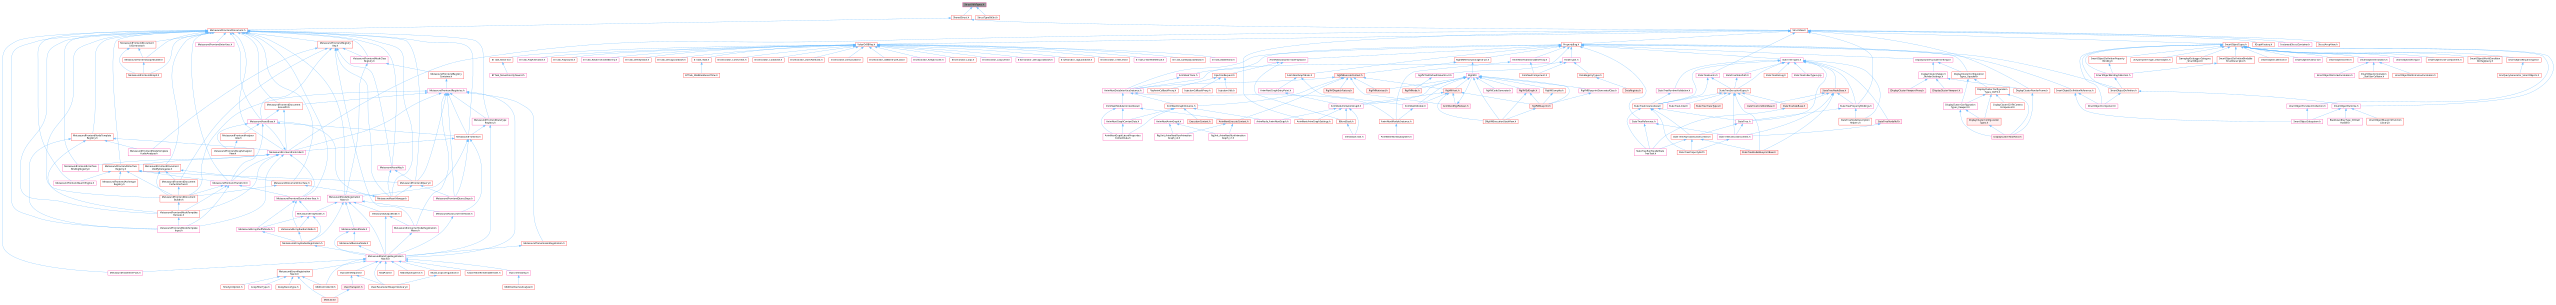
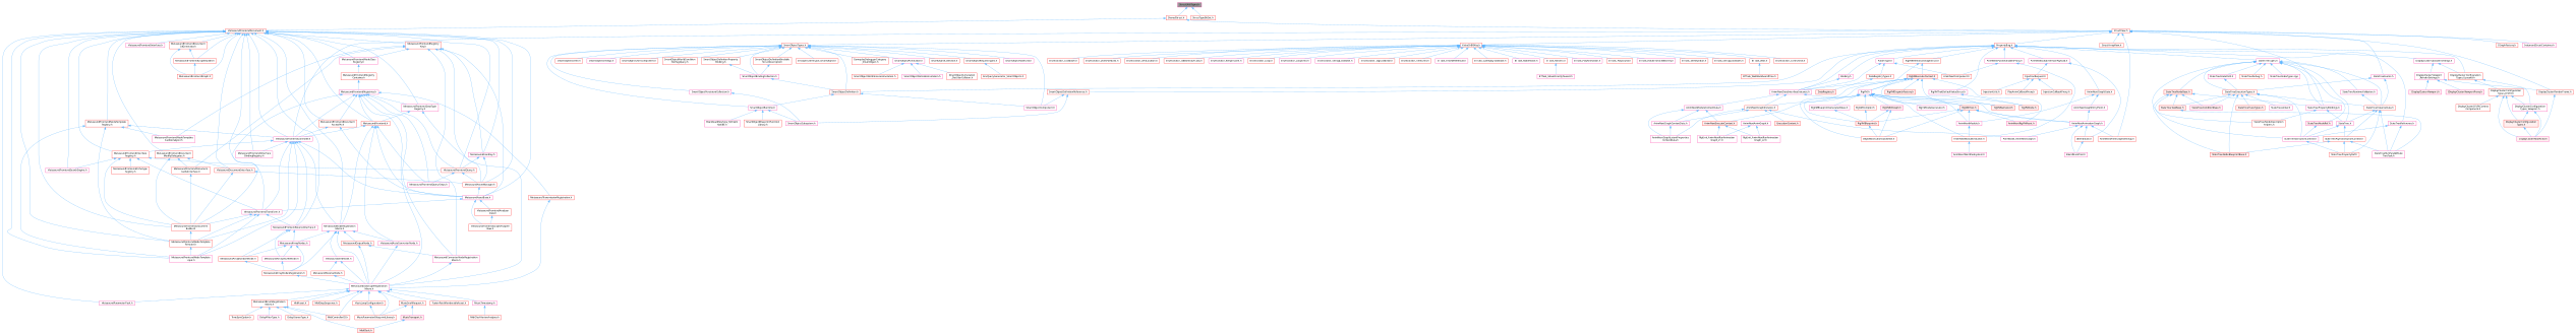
  digraph {
    fontname="Noto Sans"
    node [color=red fillcolor=white fontname="Noto Sans" fontsize=10 shape=box style=filled]
    edge [color=steelblue1 dir=back fontname="Noto Sans" fontsize=10 labelfontname=Helvetica labelfontsize=10 style=solid]
    n1 [color=deeppink fillcolor=grey60 fontcolor=black height=0.2 label="StructUtilsTypes.h" width=0.4]
    n2 [height=0.2 label="SharedStruct.h" width=0.4]
    n3 [height=0.2 label="StructTypeBitSet.h" width=0.4]
    n4 [height=0.2 label="MetasoundFrontendDocument.h" width=0.4]
    n5 [height=0.2 label="StructView.h" width=0.4]
    n6 [color=deeppink height=0.2 label="MetasoundAssetBase.h" width=0.4]
    n7 [color=deeppink height=0.2 label="MetasoundFrontendTransform.h" width=0.4]
    n8 [height=0.2 label="MetasoundFrontendDocument\lBuilder.h" width=0.4]
    n9 [height=0.2 label="MetasoundFrontendNodeTemplate\lReroute.h" width=0.4]
    n10 [color=deeppink height=0.2 label="MetasoundFrontendNodeTemplate\lInput.h" width=0.4]
    n11 [color=deeppink height=0.2 label="MetasoundFrontendSourceInterface.h" width=0.4]
    n12 [color=deeppink height=0.2 label="MetasoundParameterPack.h" width=0.4]
    n13 [color=deeppink height=0.2 label="MetasoundAssetKey.h" width=0.4]
    n14 [height=0.2 label="MetasoundAssetManager.h" width=0.4]
    n15 [height=0.2 label="MetasoundFrontendQuery.h" width=0.4]
    n16 [height=0.2 label="MetasoundDocumentInterface.h" width=0.4]
    n17 [height=0.2 label="MetasoundFrontend.h" width=0.4]
    n18 [color=deeppink height=0.2 label="MetasoundFrontendController.h" width=0.4]
    n19 [color=deeppink height=0.2 label="MetasoundFrontendInterface\lBindingRegistry.h" width=0.4]
    n20 [height=0.2 label="MetasoundFrontendInterface\lRegistry.h" width=0.4]
    n21 [color=deeppink height=0.2 label="MetasoundFrontendSearchEngine.h" width=0.4]
    n22 [color=deeppink height=0.2 label="MetasoundNodeRegistration\lMacro.h" width=0.4]
    n23 [color=deeppink height=0.2 label="MetasoundFrontendDataType\lRegistry.h" width=0.4]
    n24 [height=0.2 label="MetasoundFrontendDocument\lAccessPtr.h" width=0.4]
    n25 [height=0.2 label="MetasoundFrontendDocument\lIdGenerator.h" width=0.4]
    n26 [height=0.2 label="MetasoundFrontendGraph.h" width=0.4]
    n27 [height=0.2 label="MetasoundFrontendGraphBuilder.h" width=0.4]
    n28 [height=0.2 label="MetasoundFrontendDocument\lModifyDelegates.h" width=0.4]
    n29 [color=deeppink height=0.2 label="MetasoundFrontendInterface.h" width=0.4]
    n30 [color=deeppink height=0.2 label="MetasoundFrontendNodeClass\lRegistry.h" width=0.4]
    n31 [height=0.2 label="MetasoundFrontendNodeTemplate\lRegistry.h" width=0.4]
    n32 [height=0.2 label="MetasoundFrontendRegistry\lKey.h" width=0.4]
    n33 [height=0.2 label="AnimNextAnimGraphSettings.h" width=0.4]
    n34 [height=0.2 label="IGraphFactory.h" width=0.4]
    n35 [color=deeppink height=0.2 label="InstancedStructContainer.h" width=0.4]
    n36 [height=0.2 label="PropertyBag.h" width=0.4]
    n37 [color=deeppink height=0.2 label="StateTreePropertyBindings.h" width=0.4]
    n38 [height=0.2 label="SmartObjectTypes.h" width=0.4]
    n39 [color=deeppink height=0.2 label="StateTreeEvents.h" width=0.4]
    n40 [height=0.2 label="StructArrayView.h" width=0.4]
    n41 [height=0.2 label="ValueOrBBKey.h" width=0.4]
    n42 [height=0.2 label="DisplayClusterRenderFrame.h" width=0.4]
    n43 [height=0.2 label="MetasoundFrontendAnalyzer\lView.h" width=0.4]
    n44 [height=0.2 label="MetasoundFrontendGraphAnalyzer\lView.h" width=0.4]
    n45 [color=deeppink height=0.2 label="MetasoundArrayNodes.h" width=0.4]
    n46 [height=0.2 label="MetasoundArrayRandomNode.h" width=0.4]
    n47 [color=deeppink height=0.2 label="MetasoundArrayShuffleNode.h" width=0.4]
    n48 [color=deeppink height=0.2 label="MetasoundFrontendQuerySteps.h" width=0.4]
    n49 [color=deeppink height=0.2 label="MetasoundAutoConverterNode.h" width=0.4]
    n50 [height=0.2 label="MetasoundFrontendArchetype\lRegistry.h" width=0.4]
    n51 [height=0.2 label="MetasoundArrayNodesRegistration.h" width=0.4]
    n52 [color=deeppink height=0.2 label="MetasoundDataTypeRegistration\lMacro.h" width=0.4]
    n53 [height=0.2 label="MetasoundOutputNode.h" width=0.4]
    n54 [color=deeppink height=0.2 label="MetasoundSendNode.h" width=0.4]
    n55 [height=0.2 label="MetasoundFrontendDocument\lCacheInterface.h" width=0.4]
    n56 [height=0.2 label="MetasoundFrontendRegistry\lContainer.h" width=0.4]
    n57 [color=deeppink height=0.2 label="MetasoundFrontendNodeTemplate\lAudioAnalyzer.h" width=0.4]
    n58 [color=deeppink height=0.2 label="MetasoundConverterNodeRegistration\lMacro.h" width=0.4]
    n59 [height=0.2 label="FusionPatchRenderableAsset.h" width=0.4]
    n60 [height=0.2 label="MetasoundEnumRegistration\lMacro.h" width=0.4]
    n61 [height=0.2 label="MidiControllerID.h" width=0.4]
    n62 [height=0.2 label="MidiAsset.h" width=0.4]
    n63 [height=0.2 label="MidiStepSequence.h" width=0.4]
    n64 [height=0.2 label="MusicLoopConfiguration.h" width=0.4]
    n65 [height=0.2 label="MusicParameterBlueprintLibrary.h" width=0.4]
    n66 [height=0.2 label="MusicSeekRequest.h" width=0.4]
    n67 [color=deeppink height=0.2 label="MusicTimestamp.h" width=0.4]
    n68 [color=deeppink height=0.2 label="DelayFilterType.h" width=0.4]
    n69 [height=0.2 label="DelayStereoType.h" width=0.4]
    n70 [fillcolor="#FFF0F0" height=0.2 label="MidiClock.h" width=0.4]
    n71 [height=0.2 label="TimeSyncOption.h" width=0.4]
    n72 [color=deeppink fillcolor="#FFF0F0" height=0.2 label="MusicTransport.h" width=0.4]
    n73 [height=0.2 label="MidiClockVertexAnalyzer.h" width=0.4]
    n74 [height=0.2 label="MetasoundReceiveNode.h" width=0.4]
    n75 [color=deeppink height=0.2 label="MetasoundFrontendRegistries.h" width=0.4]
    n76 [height=0.2 label="MetasoundTransmissionRegistration.h" width=0.4]
    n77 [color=deeppink height=0.2 label="AnimNextAnimGraph.h" width=0.4]
    n78 [color=deeppink height=0.2 label="RigUnit_AnimNextRunAnimation\lGraph_v1.h" width=0.4]
    n79 [color=deeppink height=0.2 label="RigUnit_AnimNextRunAnimation\lGraph_v2.h" width=0.4]
    n80 [color=deeppink height=0.2 label="AnimNextDataInterfaceInstance.h" width=0.4]
    n81 [color=deeppink height=0.2 label="AnimNextDataInterfacePayload.h" width=0.4]
    n82 [height=0.2 label="AnimNextGraphState.h" width=0.4]
    n83 [color=deeppink height=0.2 label="AnimNextPublicVariablesProxy.h" width=0.4]
-   n84 [color=deeppink height=0.2 label="AnimNextTrace.h" width=0.4]
+   n84 [color=deeppink height=0.2 label="Binding.h" width=0.4]
    n85 [height=0.2 label="DisplayClusterConfiguration\lTypes_Upscaler.h" width=0.4]
    n86 [color=deeppink height=0.2 label="DisplayClusterUpscalerSettings.h" width=0.4]
    n87 [color=deeppink height=0.2 label="ParamType.h" width=0.4]
    n88 [height=0.2 label="RigVMMemoryStorageStruct.h" width=0.4]
    n89 [color=deeppink height=0.2 label="RigVMTraitDefaultValueStruct.h" width=0.4]
    n90 [height=0.2 label="SmartObjectDefinition.h" width=0.4]
    n91 [height=0.2 label="SmartObjectDefinitionReference.h" width=0.4]
    n92 [color=deeppink height=0.2 label="StateTreeReference.h" width=0.4]
    n93 [color=deeppink height=0.2 label="StateTreeTypes.h" width=0.4]
    n94 [color=deeppink height=0.2 label="StateTree.h" width=0.4]
    n95 [height=0.2 label="StateTreeNodeDescription\lHelpers.h" width=0.4]
    n96 [color=deeppink height=0.2 label="SmartObjectComponent.h" width=0.4]
    n97 [color=deeppink height=0.2 label="SmartObjectRuntime.h" width=0.4]
    n98 [height=0.2 label="EnvQueryItemType_SmartObject.h" width=0.4]
    n99 [height=0.2 label="GameplayDebuggerCategory\l_SmartObject.h" width=0.4]
    n100 [color=deeppink height=0.2 label="SmartObjectAnnotation.h" width=0.4]
    n101 [color=deeppink height=0.2 label="SmartObjectBindingCollection.h" width=0.4]
    n102 [height=0.2 label="SmartObjectCollection.h" width=0.4]
    n103 [height=0.2 label="SmartObjectDefinitionBindable\lStructDescriptor.h" width=0.4]
    n104 [height=0.2 label="SmartObjectDefinitionProperty\lBinding.h" width=0.4]
    n105 [color=deeppink height=0.2 label="SmartObjectHashGrid.h" width=0.4]
    n106 [height=0.2 label="SmartObjectOctree.h" width=0.4]
    n107 [color=deeppink height=0.2 label="SmartObjectPersistentCollection.h" width=0.4]
    n108 [height=0.2 label="SmartObjectRequestTypes.h" width=0.4]
    n109 [color=deeppink height=0.2 label="SmartObjectSettings.h" width=0.4]
    n110 [height=0.2 label="SmartObjectUserComponent.h" width=0.4]
    n111 [height=0.2 label="SmartObjectWorldCondition\lSlotTagQuery.h" width=0.4]
    n112 [height=0.2 label="StateTreeInstanceData.h" width=0.4]
    n113 [height=0.2 label="StateTreeExecutionTypes.h" width=0.4]
    n114 [height=0.2 label="BTDecorator_ConeCheck.h" width=0.4]
    n115 [height=0.2 label="BTDecorator_Cooldown.h" width=0.4]
    n116 [height=0.2 label="BTDecorator_DoesPathExist.h" width=0.4]
    n117 [height=0.2 label="BTDecorator_IsAtLocation.h" width=0.4]
    n118 [height=0.2 label="BTDecorator_IsBBEntryOfClass.h" width=0.4]
    n119 [color=deeppink height=0.2 label="BTDecorator_KeepInCone.h" width=0.4]
    n120 [height=0.2 label="BTDecorator_Loop.h" width=0.4]
    n121 [color=deeppink height=0.2 label="BTDecorator_LoopUntil.h" width=0.4]
    n122 [color=deeppink height=0.2 label="BTDecorator_SetTagCooldown.h" width=0.4]
    n123 [height=0.2 label="BTDecorator_TagCooldown.h" width=0.4]
    n124 [height=0.2 label="BTDecorator_TimeLimit.h" width=0.4]
    n125 [color=deeppink height=0.2 label="BTTask_FinishWithResult.h" width=0.4]
    n126 [height=0.2 label="BTTask_GameplayTaskBase.h" width=0.4]
    n127 [color=deeppink height=0.2 label="BTTask_MakeNoise.h" width=0.4]
    n128 [height=0.2 label="BTTask_MoveTo.h" width=0.4]
    n129 [color=deeppink height=0.2 label="BTTask_PlayAnimation.h" width=0.4]
    n130 [height=0.2 label="BTTask_PlaySound.h" width=0.4]
    n131 [color=deeppink height=0.2 label="BTTask_RotateToFaceBBEntry.h" width=0.4]
    n132 [height=0.2 label="BTTask_SetKeyValue.h" width=0.4]
    n133 [height=0.2 label="BTTask_SetTagCooldown.h" width=0.4]
    n134 [height=0.2 label="BTTask_Wait.h" width=0.4]
    n135 [height=0.2 label="StateTreeAsyncExecutionContext.h" width=0.4]
    n136 [height=0.2 label="StateTreePropertyRef.h" width=0.4]
    n137 [color=deeppink height=0.2 label="StateTreeRunParallelState\lTreeTask.h" width=0.4]
    n138 [color=deeppink height=0.2 label="StateTreeExecutionContext.h" width=0.4]
    n139 [fillcolor="#FFF0F0" height=0.2 label="StateTreeNodeBlueprintBase.h" width=0.4]
    n140 [height=0.2 label="AnimNextGraphInstance.h" width=0.4]
    n141 [color=deeppink height=0.2 label="AnimNextModuleContextData.h" width=0.4]
    n142 [height=0.2 label="AnimNextModuleInstance.h" width=0.4]
    n143 [height=0.2 label="IBlendStack.h" width=0.4]
    n144 [height=0.2 label="InjectionRequest.h" width=0.4]
    n145 [color=deeppink height=0.2 label="AnimNextGraphEntryPoint.h" width=0.4]
    n146 [color=deeppink height=0.2 label="AnimNextModule.h" width=0.4]
    n147 [height=0.2 label="AnimNextComponent.h" width=0.4]
    n148 [height=0.2 label="DisplayClusterConfiguration\lTypes_ICVFX.h" width=0.4]
    n149 [color=deeppink height=0.2 label="DisplayClusterConfiguration\lTypes_Viewport.h" width=0.4]
    n150 [color=deeppink height=0.2 label="DisplayClusterViewport\l_RenderSettings.h" width=0.4]
    n151 [height=0.2 label="DataRegistryTypes.h" width=0.4]
    n152 [color=deeppink height=0.2 label="RigVM.h" width=0.4]
    n153 [fillcolor="#FFF0F0" height=0.2 label="RigVMExecuteContext.h" width=0.4]
    n154 [fillcolor="#FFF0F0" height=0.2 label="RigVMNode.h" width=0.4]
    n155 [color=deeppink height=0.2 label="SmartObjectSubsystem.h" width=0.4]
    n156 [height=0.2 label="StateTreeDebug.h" width=0.4]
    n157 [color=deeppink height=0.2 label="StateTreeIndexTypes.cpp" width=0.4]
    n158 [fillcolor="#FFF0F0" height=0.2 label="StateTreeNodeBase.h" width=0.4]
    n159 [color=deeppink fillcolor="#FFF0F0" height=0.2 label="StateTreeNodeRef.h" width=0.4]
    n160 [color=deeppink height=0.2 label="StateTreeRuntimeValidation.h" width=0.4]
    n161 [color=deeppink height=0.2 label="StateTreeStatePath.h" width=0.4]
    n162 [color=deeppink height=0.2 label="AnimNextGraphContextData.h" width=0.4]
    n163 [color=deeppink height=0.2 label="AnimNextGraphLatentProperties\lContextData.h" width=0.4]
    n164 [color=deeppink height=0.2 label="AnimNode_AnimNextGraph.h" width=0.4]
    n165 [fillcolor="#FFF0F0" height=0.2 label="ExecutionContext.h" width=0.4]
    n166 [fillcolor="#FFF0F0" height=0.2 label="AnimNextExecuteContext.h" width=0.4]
    n167 [color=deeppink height=0.2 label="AnimNextWorldSubsystem.h" width=0.4]
    n168 [color=deeppink height=0.2 label="BlendStackTrait.h" width=0.4]
    n169 [height=0.2 label="InjectionCallbackProxy.h" width=0.4]
    n170 [height=0.2 label="InjectionUtils.h" width=0.4]
    n171 [height=0.2 label="PlayAnimCallbackProxy.h" width=0.4]
    n172 [color=deeppink height=0.2 label="AnimNextAnimationGraph.h" width=0.4]
    n173 [fillcolor="#FFF0F0" height=0.2 label="DisplayClusterConfiguration\lTypes.h" width=0.4]
    n174 [color=deeppink fillcolor="#FFF0F0" height=0.2 label="DisplayClusterRootActor.h" width=0.4]
    n175 [height=0.2 label="DisplayClusterICVFXCamera\lComponent.h" width=0.4]
    n176 [color=deeppink fillcolor="#FFF0F0" height=0.2 label="IDisplayClusterViewport.h" width=0.4]
    n177 [color=deeppink fillcolor="#FFF0F0" height=0.2 label="IDisplayClusterViewportProxy.h" width=0.4]
    n178 [fillcolor="#FFF0F0" height=0.2 label="DataRegistry.h" width=0.4]
    n179 [fillcolor="#FFF0F0" height=0.2 label="RigVMBlueprint.h" width=0.4]
    n180 [height=0.2 label="SRigVMExecutionStackView.h" width=0.4]
    n181 [color=deeppink height=0.2 label="RigVMBlueprintGeneratedClass.h" width=0.4]
    n182 [color=deeppink height=0.2 label="RigVMCodeGenerator.h" width=0.4]
    n183 [height=0.2 label="RigVMCompiler.h" width=0.4]
    n184 [color=deeppink fillcolor="#FFF0F0" height=0.2 label="RigVMEdGraph.h" width=0.4]
    n185 [fillcolor="#FFF0F0" height=0.2 label="RigVMHost.h" width=0.4]
    n186 [fillcolor="#FFF0F0" height=0.2 label="RigVMNativized.h" width=0.4]
    n187 [color=deeppink fillcolor="#FFF0F0" height=0.2 label="AnimNextRigVMAsset.h" width=0.4]
    n188 [fillcolor="#FFF0F0" height=0.2 label="RigVMDispatchFactory.h" width=0.4]
    n189 [color=deeppink height=0.2 label="BlackboardKeyType_SOClaim\lHandle.h" width=0.4]
    n190 [height=0.2 label="SmartObjectBlueprintFunction\lLibrary.h" width=0.4]
    n191 [color=deeppink fillcolor="#FFF0F0" height=0.2 label="StateTreeConditionBase.h" width=0.4]
    n192 [color=deeppink height=0.2 label="StateTreeLinker.h" width=0.4]
    n193 [fillcolor="#FFF0F0" height=0.2 label="StateTreeTaskBase.h" width=0.4]
    n194 [fillcolor="#FFF0F0" height=0.2 label="StateTreeTraceTypes.h" width=0.4]
    n195 [height=0.2 label="SmartObjectAnnotation\l_SlotUserCollision.h" width=0.4]
    n196 [height=0.2 label="SmartObjectSlotEntranceAnnotation.h" width=0.4]
    n197 [color=deeppink height=0.2 label="SmartObjectSlotLinkAnnotation.h" width=0.4]
    n198 [height=0.2 label="EnvQueryGenerator_SmartObjects.h" width=0.4]
    n199 [color=deeppink height=0.2 label="BTTask_MoveDirectlyToward.h" width=0.4]
    n200 [height=0.2 label="BTTask_WaitBlackboardTime.h" width=0.4]
    n1 -> n2
    n1 -> n3
    n2 -> n4
    n2 -> n5
    n4 -> n6
    n4 -> n7
    n4 -> n8
    n4 -> n9
    n4 -> n10
    n4 -> n11
    n4 -> n12
    n4 -> n13
    n4 -> n14
    n4 -> n15
    n4 -> n16
    n4 -> n17
    n4 -> n18
    n4 -> n19
    n4 -> n20
    n4 -> n21
    n4 -> n22
    n4 -> n23
    n4 -> n24
    n4 -> n25
    n4 -> n26
    n4 -> n27
    n4 -> n28
    n4 -> n29
    n4 -> n30
    n4 -> n31
    n4 -> n32
    n5 -> n18
    n5 -> n33
    n5 -> n34
    n5 -> n35
    n5 -> n36
    n5 -> n37
    n5 -> n38
    n5 -> n39
    n5 -> n40
    n5 -> n41
    n5 -> n42
    n6 -> n7
    n6 -> n43
    n6 -> n44
    n7 -> n8
    n7 -> n9
    n7 -> n10
    n7 -> n11
    n8 -> n9
    n9 -> n10
    n11 -> n45
    n11 -> n46
    n11 -> n47
    n13 -> n14
    n13 -> n15
    n14 -> n6
    n15 -> n14
    n15 -> n48
    n16 -> n8
    n16 -> n14
-   n6 -> n17
+   n17 -> n6
    n17 -> n18
    n17 -> n22
    n17 -> n48
    n17 -> n49
    n18 -> n6
    n18 -> n7
    n18 -> n9
    n18 -> n10
    n18 -> n11
    n18 -> n19
    n18 -> n20
    n20 -> n7
    n20 -> n8
    n20 -> n15
    n20 -> n21
    n20 -> n50
    n22 -> n45
    n22 -> n49
    n22 -> n51
    n22 -> n52
    n22 -> n53
    n22 -> n54
    n23 -> n17
    n23 -> n52
    n24 -> n6
    n24 -> n18
    n25 -> n26
    n25 -> n27
    n27 -> n26
    n28 -> n8
    n28 -> n16
    n28 -> n55
-   n30 -> n22
+   n18 -> n22
    n30 -> n56
    n31 -> n9
    n31 -> n10
    n31 -> n18
    n31 -> n57
    n32 -> n6
    n32 -> n13
    n32 -> n14
    n32 -> n30
    n32 -> n55
    n32 -> n57
    n32 -> n58
    n36 -> n80
    n36 -> n81
    n36 -> n82
    n36 -> n83
    n36 -> n84
    n36 -> n85
    n36 -> n86
    n36 -> n87
    n36 -> n88
    n36 -> n89
    n36 -> n90
    n36 -> n91
    n36 -> n92
    n36 -> n93
    n37 -> n94
    n37 -> n95
    n38 -> n90
    n38 -> n96
    n38 -> n97
    n38 -> n98
    n38 -> n99
    n38 -> n100
    n38 -> n101
    n38 -> n102
    n38 -> n103
    n38 -> n104
    n38 -> n105
    n38 -> n106
    n38 -> n107
    n38 -> n108
    n38 -> n109
    n38 -> n110
    n38 -> n111
    n39 -> n112
    n39 -> n113
    n41 -> n114
    n41 -> n115
    n41 -> n116
    n41 -> n117
    n41 -> n118
    n41 -> n119
    n41 -> n120
    n41 -> n121
    n41 -> n122
    n41 -> n123
    n41 -> n124
    n41 -> n125
    n41 -> n126
    n41 -> n127
    n41 -> n128
    n41 -> n129
    n41 -> n130
    n41 -> n131
    n41 -> n132
    n41 -> n133
    n41 -> n134
    n42 -> n174
    n43 -> n44
    n45 -> n46
    n45 -> n47
    n45 -> n51
    n46 -> n51
    n47 -> n51
    n49 -> n52
    n51 -> n52
    n52 -> n12
    n52 -> n59
    n52 -> n60
    n52 -> n61
    n52 -> n62
    n52 -> n63
    n52 -> n64
    n52 -> n65
    n52 -> n66
    n52 -> n67
    n53 -> n52
    n53 -> n58
    n54 -> n52
    n54 -> n74
    n55 -> n8
    n56 -> n75
    n58 -> n52
    n60 -> n61
    n60 -> n68
    n60 -> n69
    n60 -> n70
    n60 -> n71
    n64 -> n65
    n66 -> n65
    n66 -> n72
    n67 -> n73
    n72 -> n70
    n74 -> n52
    n75 -> n8
    n75 -> n15
    n75 -> n17
    n75 -> n18
    n75 -> n23
    n75 -> n24
    n75 -> n48
    n75 -> n52
    n75 -> n58
    n75 -> n76
    n76 -> n52
    n77 -> n78
    n77 -> n79
    n80 -> n140
    n80 -> n141
    n80 -> n142
    n81 -> n143
    n81 -> n144
    n82 -> n145
    n82 -> n146
    n83 -> n142
    n83 -> n147
    n84 -> n80
    n85 -> n148
    n85 -> n149
    n86 -> n85
    n86 -> n150
    n87 -> n80
    n87 -> n147
    n87 -> n151
    n88 -> n152
    n88 -> n153
    n89 -> n154
    n90 -> n96
    n90 -> n97
    n91 -> n96
    n91 -> n155
    n92 -> n137
    n92 -> n138
    n93 -> n37
    n93 -> n94
    n93 -> n95
    n93 -> n112
    n93 -> n113
    n93 -> n156
    n93 -> n157
    n93 -> n158
    n93 -> n159
    n93 -> n160
    n93 -> n161
    n94 -> n135
    n94 -> n138
    n97 -> n155
    n97 -> n189
    n97 -> n190
    n100 -> n195
    n100 -> n196
    n100 -> n197
    n101 -> n90
    n103 -> n101
    n104 -> n101
    n107 -> n155
    n108 -> n198
    n112 -> n94
    n112 -> n135
    n112 -> n136
    n112 -> n137
    n113 -> n112
    n113 -> n138
    n113 -> n139
    n113 -> n191
    n113 -> n192
    n113 -> n193
    n113 -> n194
    n128 -> n199
    n134 -> n200
    n135 -> n136
    n135 -> n137
    n135 -> n139
    n138 -> n136
    n140 -> n162
    n140 -> n163
    n140 -> n164
    n140 -> n165
    n141 -> n162
    n141 -> n163
    n141 -> n166
    n142 -> n167
    n143 -> n168
    n144 -> n169
    n144 -> n170
    n144 -> n171
    n145 -> n172
    n146 -> n142
    n148 -> n149
    n148 -> n173
    n148 -> n174
    n148 -> n175
    n149 -> n173
    n149 -> n174
    n150 -> n42
    n150 -> n176
    n150 -> n177
    n151 -> n178
    n152 -> n146
    n152 -> n154
    n152 -> n172
    n152 -> n179
    n152 -> n180
    n152 -> n181
    n152 -> n182
    n152 -> n183
    n152 -> n184
    n152 -> n185
    n152 -> n186
    n153 -> n80
    n153 -> n140
-   n187 -> n152
+   n153 -> n152
    n153 -> n166
    n153 -> n185
    n153 -> n186
    n153 -> n187
    n153 -> n188
    n158 -> n37
    n158 -> n138
    n158 -> n139
    n158 -> n191
    n158 -> n193
    n159 -> n138
    n160 -> n112
    n161 -> n113
    n162 -> n163
    n166 -> n78
    n166 -> n79
    n172 -> n33
    n172 -> n143
    n172 -> n164
    n172 -> n168
    n173 -> n174
    n179 -> n180
    n181 -> n179
    n183 -> n179
    n184 -> n179
    n184 -> n180
    n185 -> n146
    n185 -> n172
    n185 -> n179
    n185 -> n180
    n185 -> n187
    n193 -> n137
  }
